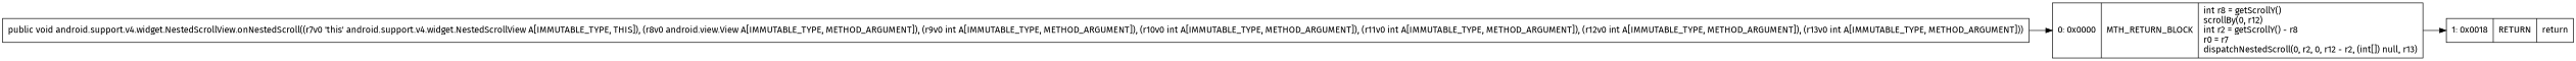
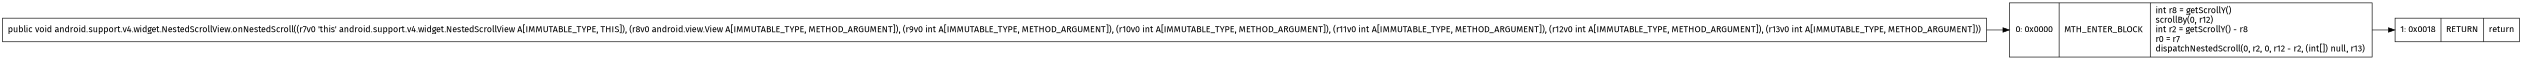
  digraph {
    rankdir=LR
    fontname="Fira Sans"
    node [shape=record fontname="Fira Sans"]
    edge [fontname="Fira Sans"]
-   n1 [label="{0\:\ 0x0000|MTH_RETURN_BLOCK\l|int r8 = getScrollY()\lscrollBy(0, r12)\lint r2 = getScrollY() \- r8\lr0 = r7\ldispatchNestedScroll(0, r2, 0, r12 \- r2, (int[]) null, r13)\l}"]
+   n1 [label="{0\:\ 0x0000|MTH_ENTER_BLOCK\l|int r8 = getScrollY()\lscrollBy(0, r12)\lint r2 = getScrollY() \- r8\lr0 = r7\ldispatchNestedScroll(0, r2, 0, r12 \- r2, (int[]) null, r13)\l}"]
    n2 [label="{1\:\ 0x0018|RETURN\l|return\l}"]
    n3 [label="{public void android.support.v4.widget.NestedScrollView.onNestedScroll((r7v0 'this' android.support.v4.widget.NestedScrollView A[IMMUTABLE_TYPE, THIS]), (r8v0 android.view.View A[IMMUTABLE_TYPE, METHOD_ARGUMENT]), (r9v0 int A[IMMUTABLE_TYPE, METHOD_ARGUMENT]), (r10v0 int A[IMMUTABLE_TYPE, METHOD_ARGUMENT]), (r11v0 int A[IMMUTABLE_TYPE, METHOD_ARGUMENT]), (r12v0 int A[IMMUTABLE_TYPE, METHOD_ARGUMENT]), (r13v0 int A[IMMUTABLE_TYPE, METHOD_ARGUMENT])) }"]
    n1 -> n2
    n3 -> n1
  }
